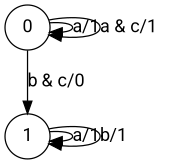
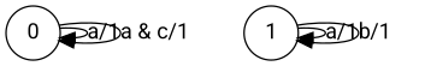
  digraph {
    fontname=Roboto
    node [shape=circle fontname=Roboto]
    edge [fontname=Roboto]
    n1 [label=0]
    n2 [label=1]
    n1 -> n1 [label="a/1"]
    n1 -> n1 [label="a & c/1"]
-   n1 -> n2 [label="b & c/0"]
    n2 -> n2 [label="a/1"]
    n2 -> n2 [label="b/1"]
  }
